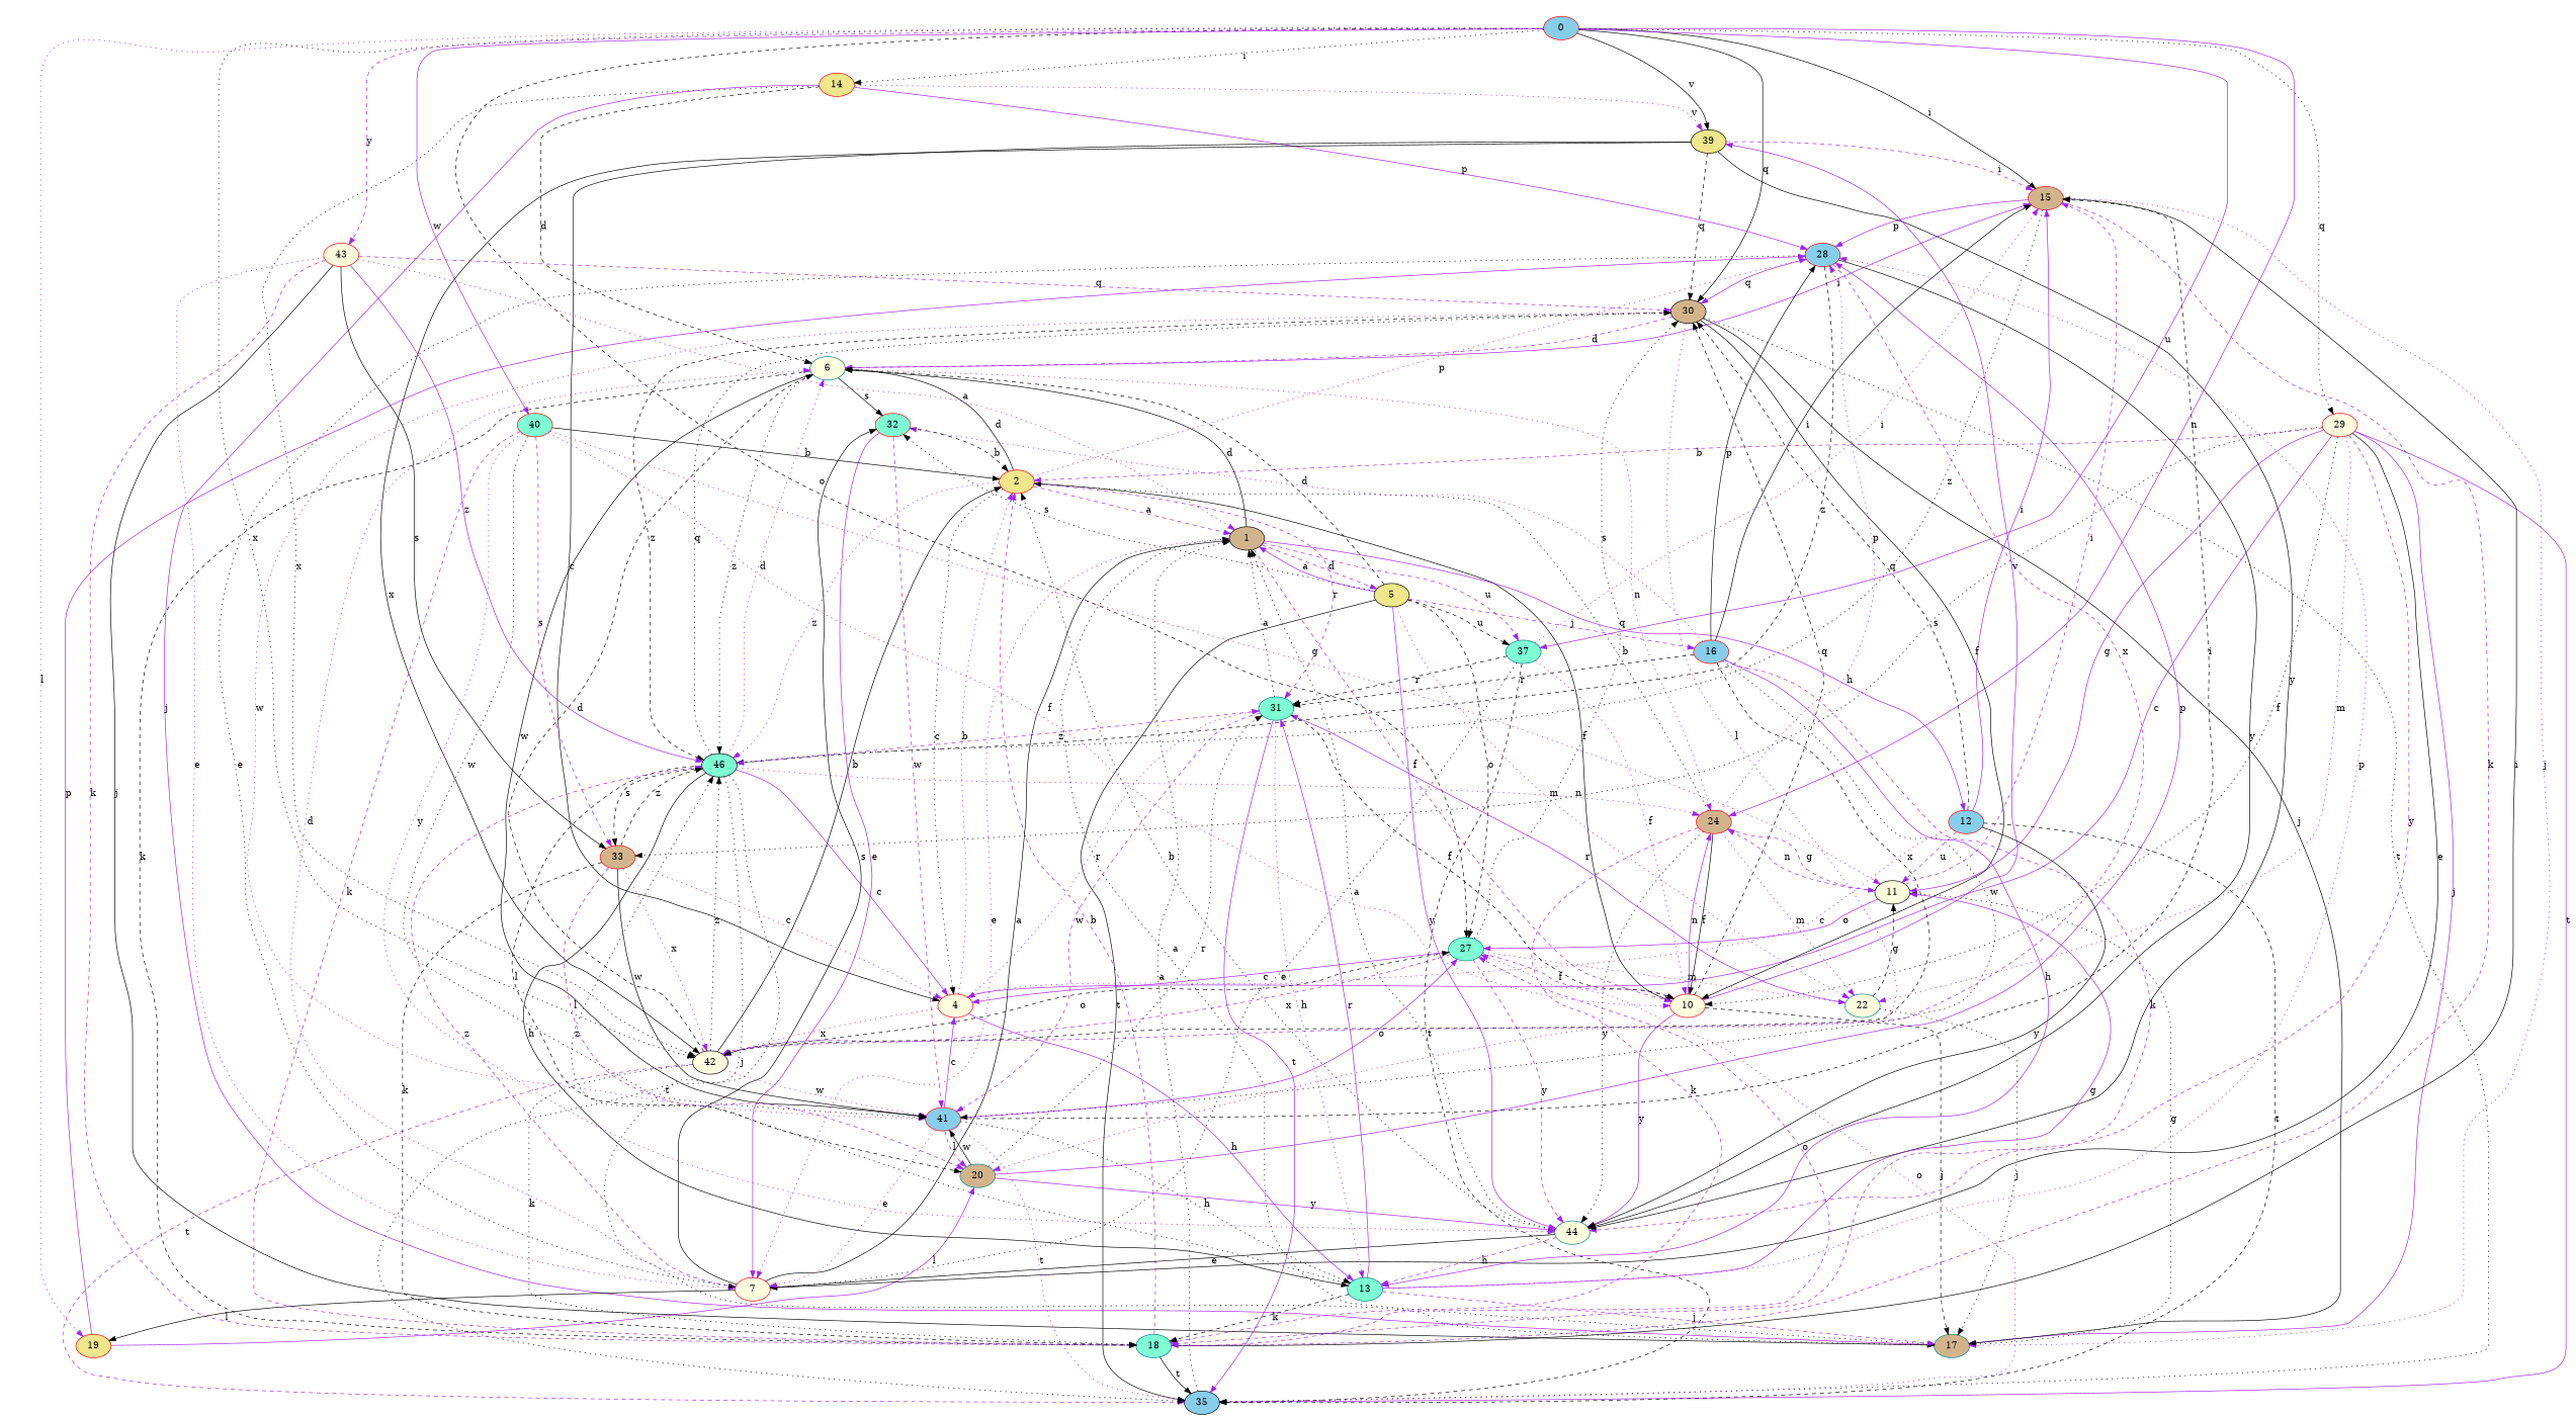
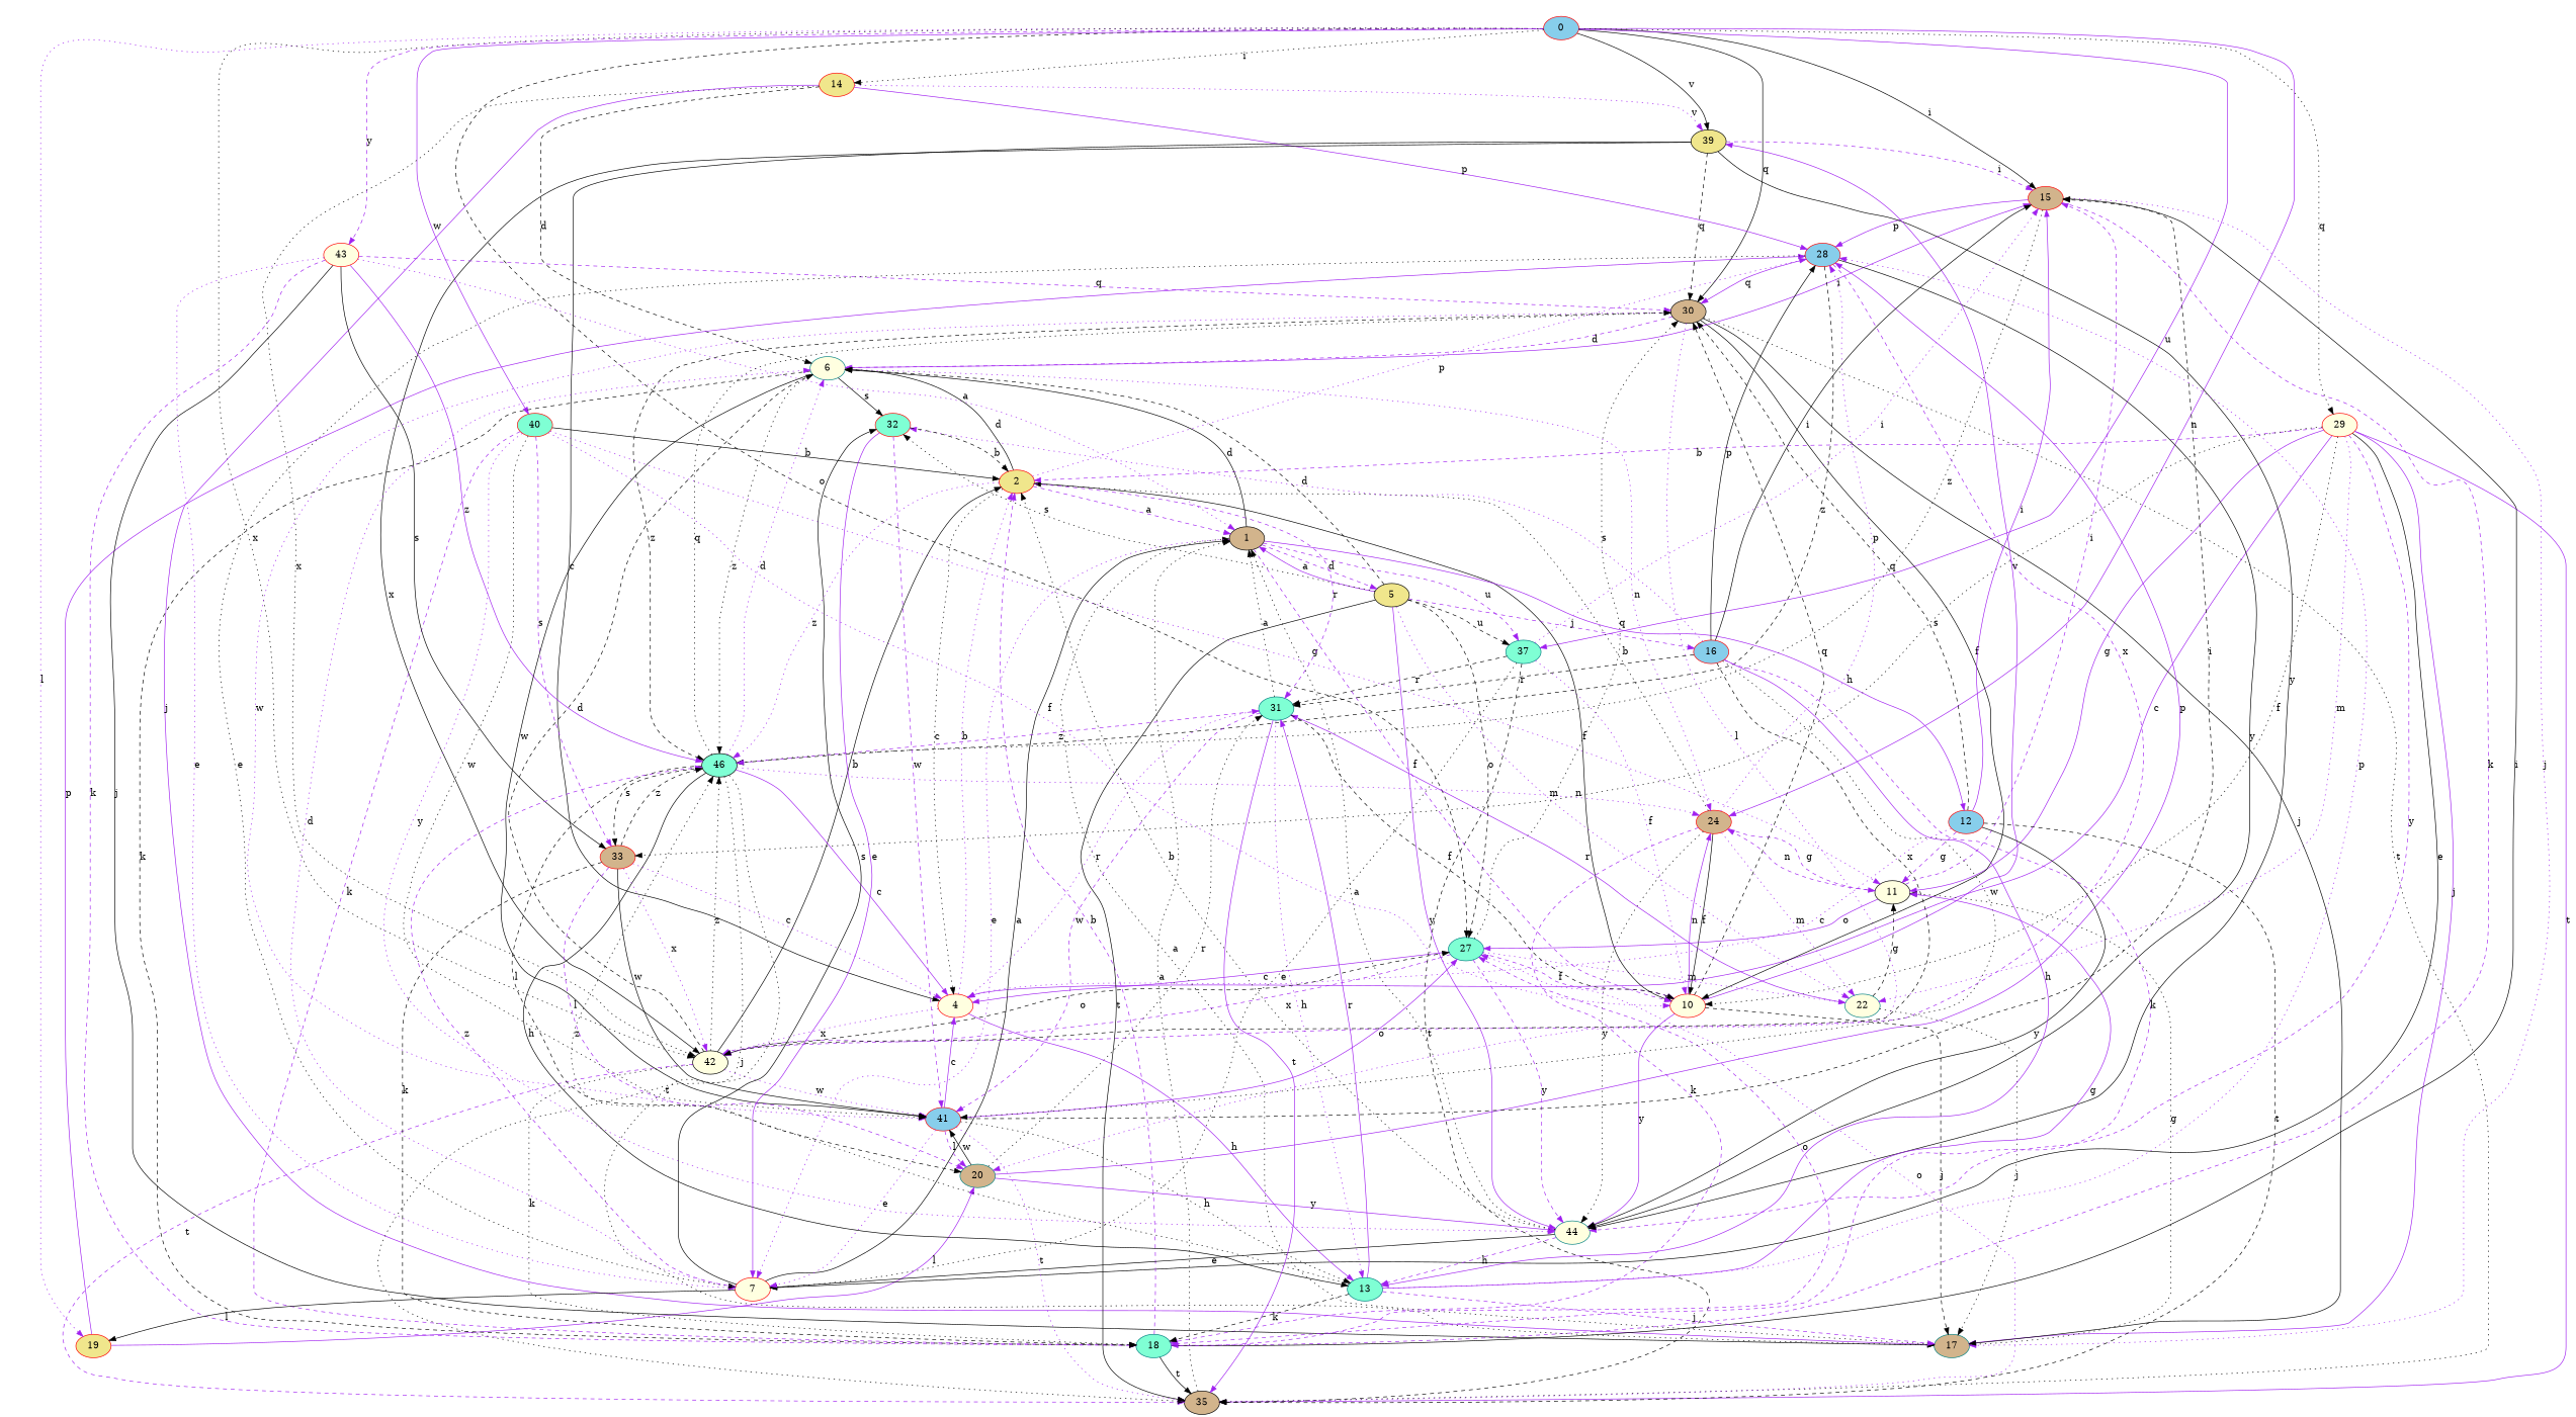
  strict digraph {
    node [color=red fillcolor=lightyellow style=filled]
    edge [color=purple style=dotted]
    0 [fillcolor=skyblue]
    14 [fillcolor=khaki]
    15 [fillcolor=tan]
    19 [fillcolor=khaki]
    24 [fillcolor=tan]
    n6 [color=teal fillcolor=aquamarine label=27]
    29
    30 [color=black fillcolor=tan]
    37 [color=teal fillcolor=aquamarine]
    39 [color=black fillcolor=khaki]
    40 [fillcolor=aquamarine]
    42 [color=black]
    43
    6 [color=teal]
    28 [fillcolor=skyblue]
    17 [color=teal fillcolor=tan]
    46 [color=black fillcolor=aquamarine]
    18 [color=teal fillcolor=aquamarine]
    20 [color=teal fillcolor=tan]
    10
    2 [fillcolor=khaki]
    22 [color=teal]
    44 [color=teal]
    11 [color=black]
    4
    7
-   35 [color=black fillcolor=skyblue]
+   35 [color=black fillcolor=tan]
    33 [fillcolor=tan]
    41 [fillcolor=skyblue]
    31 [color=teal fillcolor=aquamarine]
    1 [color=black fillcolor=tan]
    5 [color=black fillcolor=khaki]
    12 [fillcolor=skyblue]
    16 [fillcolor=skyblue]
    32 [fillcolor=aquamarine]
    13 [color=teal fillcolor=aquamarine]
    0 -> 14 [color=black label=i]
    0 -> 15 [color=black label=i style=solid]
    0 -> 19 [label=l]
    0 -> 24 [label=n style=solid]
    0 -> n6 [color=black label=o style=dashed]
    0 -> 29 [color=black label=q]
    0 -> 30 [color=black label=q style=solid]
    0 -> 37 [label=u style=solid]
    0 -> 39 [color=black label=v style=solid]
    0 -> 40 [label=w style=solid]
    0 -> 42 [color=black label=x]
    0 -> 43 [label=y style=dashed]
    14 -> 39 [label=v]
    14 -> 42 [color=black label=x]
    14 -> 6 [color=black label=d style=dashed]
    14 -> 28 [label=p style=solid]
    14 -> 17 [label=j style=solid]
    15 -> 28 [label=p style=solid]
    15 -> 17 [label=j]
    15 -> 46 [color=black label=z]
    15 -> 18 [label=k style=dashed]
    19 -> 28 [label=p style=solid]
    19 -> 20 [label=l style=solid]
    24 -> 28 [label=p]
    24 -> 18 [label=k style=dashed]
    24 -> 10 [color=black label=f style=solid]
    24 -> 2 [color=black label=b]
    24 -> 22 [label=m]
    24 -> 44 [color=black label=y]
    24 -> 11 [label=g style=dashed]
    n6 -> 30 [color=black label=q]
    n6 -> 42 [label=x style=dashed]
    n6 -> 10 [label=f style=dashed]
    n6 -> 22 [label=m]
    n6 -> 44 [label=y style=dashed]
    n6 -> 4 [label=c style=solid]
    29 -> 17 [label=j style=solid]
    29 -> 10 [color=black label=f]
    29 -> 2 [label=b style=dashed]
    29 -> 22 [label=m]
    29 -> 44 [label=y style=dashed]
    29 -> 11 [label=g style=solid]
    29 -> 4 [label=c style=solid]
    29 -> 7 [color=black label=e style=solid]
    29 -> 35 [label=t style=solid]
    29 -> 33 [color=black label=s]
    30 -> 6 [label=d style=dashed]
    30 -> 17 [color=black label=j style=solid]
    30 -> 46 [color=black label=z style=dashed]
    30 -> 20 [label=l]
    30 -> 10 [color=black label=f style=solid]
    30 -> 35 [color=black label=t]
    30 -> 41 [label=w]
    37 -> 15 [label=i]
    37 -> 10 [label=f]
    37 -> 7 [color=black label=e]
    37 -> 35 [color=black label=t style=dashed]
    37 -> 31 [color=black label=r style=dashed]
    39 -> 15 [label=i style=dashed]
    39 -> 30 [color=black label=q style=dashed]
    39 -> 42 [color=black label=x style=solid]
    39 -> 44 [color=black label=y style=solid]
    39 -> 4 [color=black label=c style=solid]
    40 -> 18 [label=k style=dashed]
    40 -> 10 [label=f]
    40 -> 2 [color=black label=b style=solid]
    40 -> 44 [label=y]
    40 -> 11 [label=g]
    40 -> 33 [label=s style=dashed]
    40 -> 41 [color=black label=w]
    42 -> n6 [color=black label=o style=dashed]
    42 -> 6 [color=black label=d style=dashed]
    42 -> 46 [color=black label=z]
    42 -> 18 [color=black label=k]
    42 -> 2 [color=black label=b style=solid]
    42 -> 35 [label=t style=dashed]
    42 -> 41 [label=w]
    43 -> 30 [label=q style=dashed]
    43 -> 17 [color=black label=j style=solid]
    43 -> 46 [label=z style=solid]
    43 -> 18 [label=k style=dashed]
    43 -> 7 [label=e]
    43 -> 33 [color=black label=s style=solid]
    43 -> 1 [label=a]
    6 -> 15 [label=i style=solid]
    6 -> 24 [label=n]
    6 -> 46 [color=black label=z]
    6 -> 18 [color=black label=k style=dashed]
    6 -> 41 [color=black label=w style=solid]
    6 -> 32 [color=black label=s style=solid]
    28 -> 30 [label=q style=solid]
    28 -> 42 [label=x style=dashed]
    28 -> 46 [color=black label=z style=dashed]
    28 -> 44 [color=black label=y style=solid]
    28 -> 7 [color=black label=e]
    17 -> 11 [color=black label=g]
    17 -> 1 [color=black label=a]
    46 -> 24 [label=n]
    46 -> 30 [color=black label=q]
    46 -> 6 [label=d]
    46 -> 17 [color=black label=j]
    46 -> 20 [color=black label=l style=dashed]
    46 -> 4 [label=c style=solid]
    46 -> 35 [color=black label=t]
    46 -> 33 [color=black label=s style=dashed]
    46 -> 13 [color=black label=h style=solid]
    18 -> 15 [color=black label=i style=solid]
    18 -> n6 [label=o style=dashed]
    18 -> 2 [label=b style=dashed]
    18 -> 35 [color=black label=t style=solid]
    20 -> 28 [label=p style=solid]
    20 -> 44 [label=y style=solid]
    20 -> 41 [color=black label=w style=solid]
    20 -> 31 [color=black label=r]
    10 -> 24 [label=n style=solid]
    10 -> 30 [color=black label=q style=dashed]
    10 -> 39 [label=v style=solid]
    10 -> 17 [color=black label=j style=dashed]
    10 -> 44 [label=y style=solid]
    2 -> 6 [color=black label=d style=solid]
    2 -> 28 [label=p]
    2 -> 46 [label=z]
    2 -> 10 [color=black label=f style=solid]
    2 -> 4 [color=black label=c]
    2 -> 31 [label=r style=dashed]
    2 -> 1 [label=a style=dashed]
    22 -> 17 [color=black label=j]
    22 -> 11 [color=black label=g style=dashed]
    22 -> 31 [label=r style=solid]
    44 -> 2 [color=black label=b]
    44 -> 7 [color=black label=e style=solid]
    44 -> 1 [color=black label=a]
    44 -> 13 [label=h style=dashed]
    11 -> 15 [label=i style=dashed]
    11 -> 24 [label=n style=dashed]
    11 -> n6 [label=o style=solid]
    4 -> 42 [label=x]
    4 -> 2 [label=b]
    4 -> 31 [label=r]
    4 -> 13 [label=h style=solid]
    7 -> 19 [color=black label=l style=solid]
    7 -> 6 [label=d]
    7 -> 46 [label=z style=dashed]
    7 -> 1 [color=black label=a style=solid]
    7 -> 32 [color=black label=s style=solid]
    35 -> n6 [label=o]
    35 -> 1 [color=black label=a]
    33 -> 42 [label=x]
    33 -> 46 [color=black label=z style=dashed]
    33 -> 18 [color=black label=k style=dashed]
    33 -> 20 [label=l style=dashed]
    33 -> 4 [label=c]
    33 -> 41 [color=black label=w style=solid]
    41 -> 15 [color=black label=i style=dashed]
    41 -> n6 [label=o style=solid]
    41 -> 20 [label=l style=dashed]
    41 -> 4 [label=c style=solid]
    41 -> 7 [label=e]
    41 -> 35 [label=t]
    41 -> 13 [color=black label=h]
    31 -> 46 [label=z style=dashed]
    31 -> 10 [color=black label=f style=dashed]
    31 -> 35 [label=t style=solid]
    31 -> 41 [label=w style=dashed]
    31 -> 1 [color=black label=a]
    31 -> 13 [label=h]
    1 -> 37 [label=u style=dashed]
    1 -> 6 [color=black label=d style=solid]
    1 -> 10 [label=f style=dashed]
    1 -> 7 [label=e]
    1 -> 5 [label=d style=dashed]
    1 -> 12 [label=h style=solid]
    5 -> n6 [color=black label=o style=dashed]
    5 -> 37 [color=black label=u style=dashed]
    5 -> 6 [color=black label=d style=dashed]
    5 -> 22 [label=m]
    5 -> 44 [label=y style=solid]
    5 -> 35 [color=black label=t style=solid]
    5 -> 1 [label=a style=solid]
    5 -> 16 [label=j style=dashed]
    5 -> 32 [color=black label=s]
    12 -> 15 [label=i style=solid]
    12 -> 30 [color=black label=q style=dashed]
    12 -> 44 [color=black label=y style=solid]
-   12 -> 11 [label=u style=dashed]
+   12 -> 11 [label=g style=dashed]
    12 -> 4 [label=c]
    12 -> 35 [color=black label=t style=dashed]
    16 -> 15 [color=black label=i style=solid]
    16 -> 42 [color=black label=x style=dashed]
    16 -> 28 [color=black label=p style=solid]
    16 -> 18 [label=k style=dashed]
    16 -> 41 [color=black label=w]
    16 -> 31 [color=black label=r style=dashed]
    16 -> 32 [label=s]
    16 -> 13 [label=h style=solid]
    32 -> 2 [color=black label=b style=dashed]
    32 -> 7 [label=e style=solid]
    32 -> 41 [label=w style=dashed]
    13 -> 28 [label=p]
    13 -> 17 [label=j style=dashed]
    13 -> 46 [color=black label=z]
    13 -> 18 [color=black label=k style=dashed]
    13 -> 11 [label=g style=solid]
    13 -> 31 [label=r style=solid]
  }
